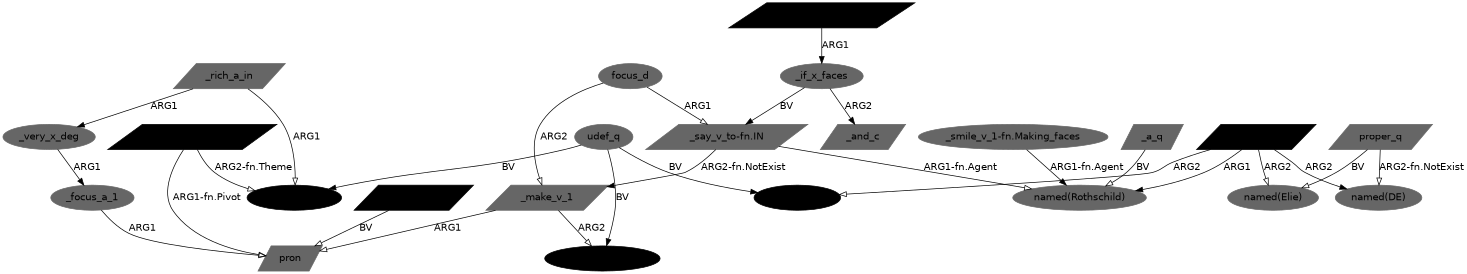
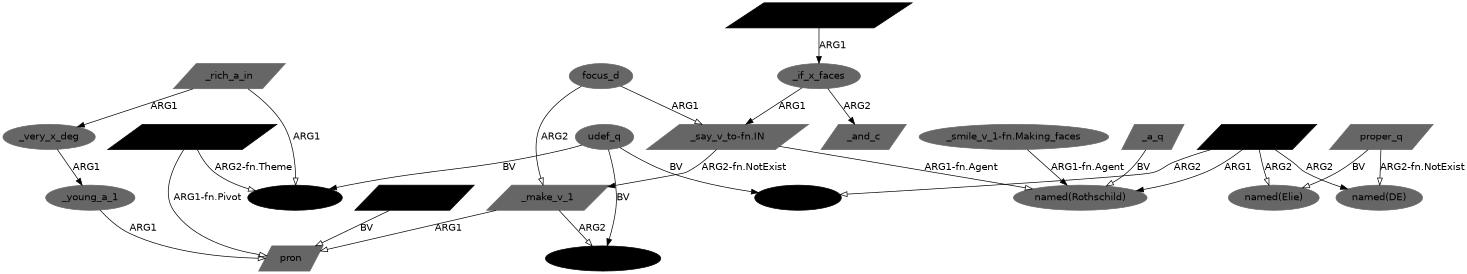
  digraph {
    fontname="DejaVu Sans"
    node [color=gray40 fontname="DejaVu Sans" shape=ellipse style=filled]
    edge [arrowhead=onormal fontname="DejaVu Sans"]
    udef_q
    _parent_n_of [color=black]
    _baron_n_1 [color=black]
    _exception_n_to [color=black]
    _very_x_deg
-   _young_a_1 [label=_focus_a_1]
+   _young_a_1
    _rich_a_in [shape=parallelogram]
    pron [shape=parallelogram]
    "named(Rothschild)"
    "_say_v_to-fn.IN" [shape=parallelogram]
    _make_v_1 [shape=parallelogram]
    compound [color=black shape=parallelogram]
    "named(Elie)"
    "named(DE)"
    _especially_x_deg [color=black shape=parallelogram]
    n16 [label=_if_x_faces]
    _and_c [shape=parallelogram]
    proper_q [shape=parallelogram]
    "_have_v_1-fn.IN" [color=black shape=parallelogram]
    pronoun_q [color=black shape=parallelogram]
    _a_q [shape=parallelogram]
    "_smile_v_1-fn.Making_faces"
    focus_d
    udef_q -> _parent_n_of [arrowhead=normal label=BV]
    udef_q -> _baron_n_1 [arrowhead=normal label=BV]
    udef_q -> _exception_n_to [arrowhead=normal label=BV]
    _very_x_deg -> _young_a_1 [arrowhead=normal label=ARG1]
    _young_a_1 -> pron [label=ARG1]
    _rich_a_in -> _parent_n_of [label=ARG1]
    _rich_a_in -> _very_x_deg [arrowhead=normal label=ARG1]
    "_say_v_to-fn.IN" -> "named(Rothschild)" [label="ARG1-fn.Agent"]
    "_say_v_to-fn.IN" -> _make_v_1 [arrowhead=normal label="ARG2-fn.NotExist"]
    _make_v_1 -> _exception_n_to [label=ARG2]
    _make_v_1 -> pron [label=ARG1]
    compound -> _baron_n_1 [label=ARG2]
    compound -> "named(Rothschild)" [arrowhead=normal label=ARG1]
    compound -> "named(Elie)" [label=ARG2]
    compound -> "named(DE)" [arrowhead=normal label=ARG2]
    _especially_x_deg -> n16 [arrowhead=normal label=ARG1]
-   n16 -> "_say_v_to-fn.IN" [arrowhead=normal label=BV]
+   n16 -> "_say_v_to-fn.IN" [arrowhead=normal label=ARG1]
    n16 -> _and_c [arrowhead=normal label=ARG2]
    proper_q -> "named(Elie)" [label=BV]
    proper_q -> "named(DE)" [label="ARG2-fn.NotExist"]
    "_have_v_1-fn.IN" -> _parent_n_of [label="ARG2-fn.Theme"]
    "_have_v_1-fn.IN" -> pron [label="ARG1-fn.Pivot"]
    pronoun_q -> pron [label=BV]
    _a_q -> "named(Rothschild)" [label=BV]
    "_smile_v_1-fn.Making_faces" -> "named(Rothschild)" [arrowhead=normal label="ARG1-fn.Agent"]
    focus_d -> "_say_v_to-fn.IN" [label=ARG1]
    focus_d -> _make_v_1 [label=ARG2]
  }
